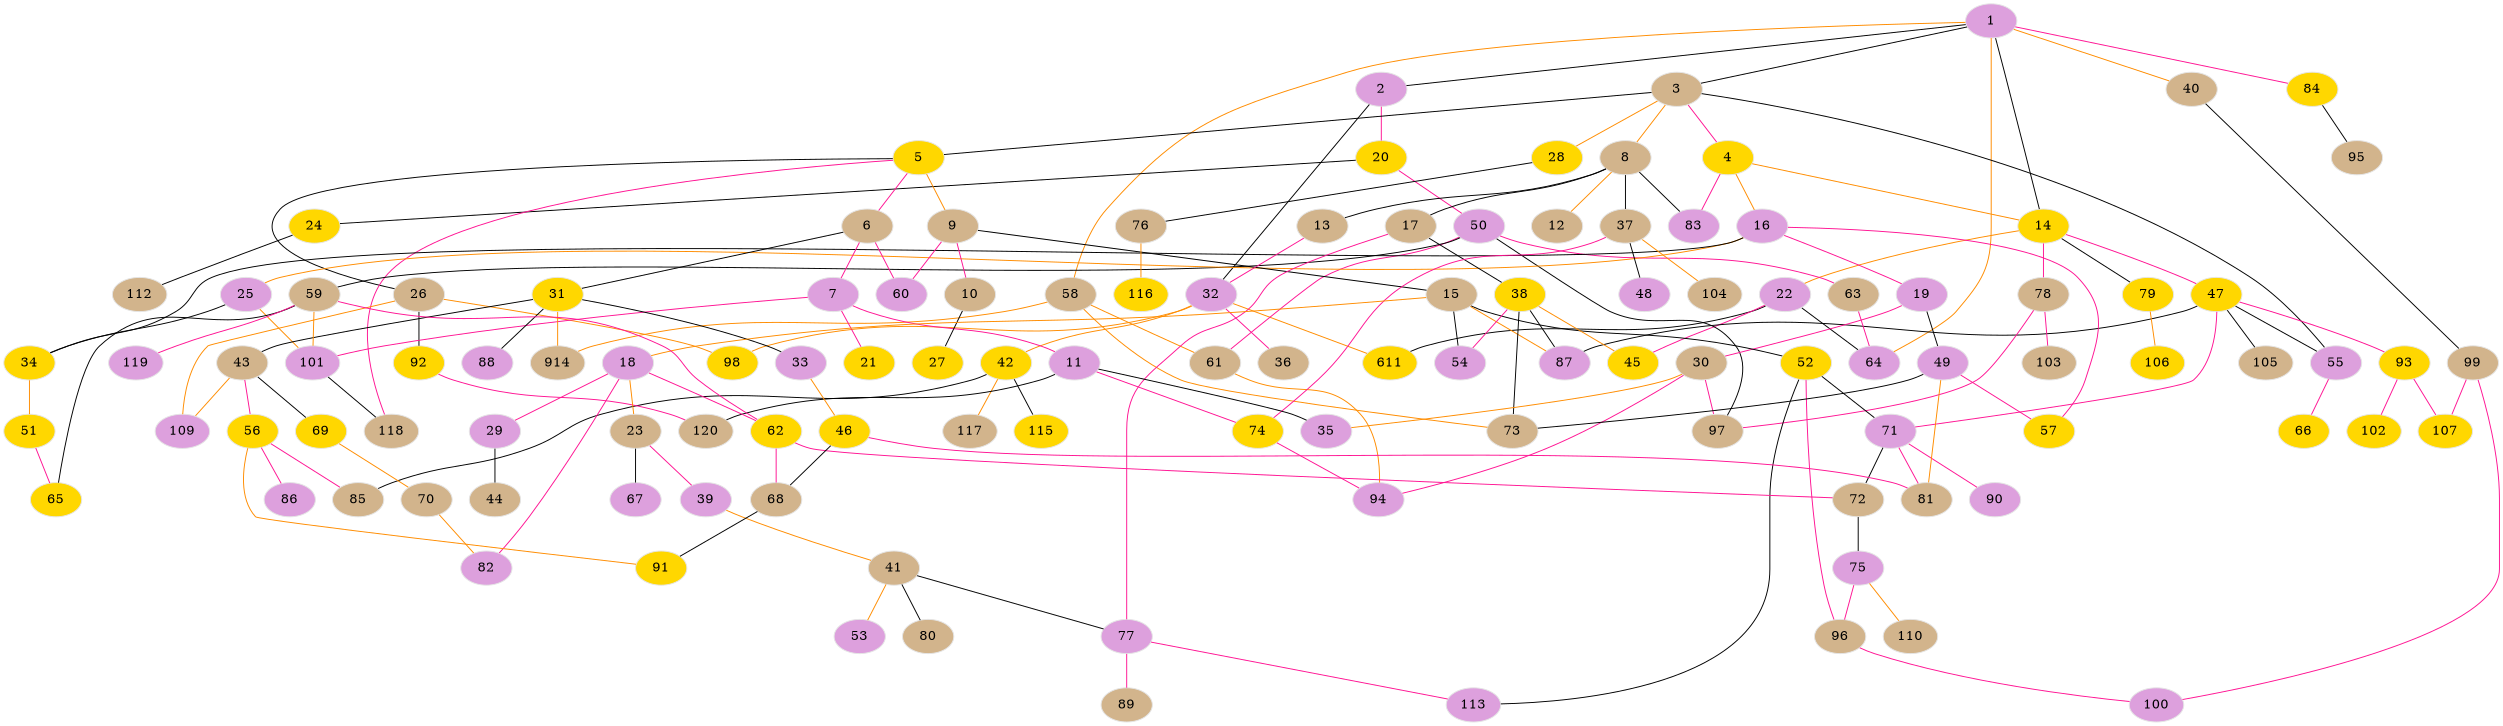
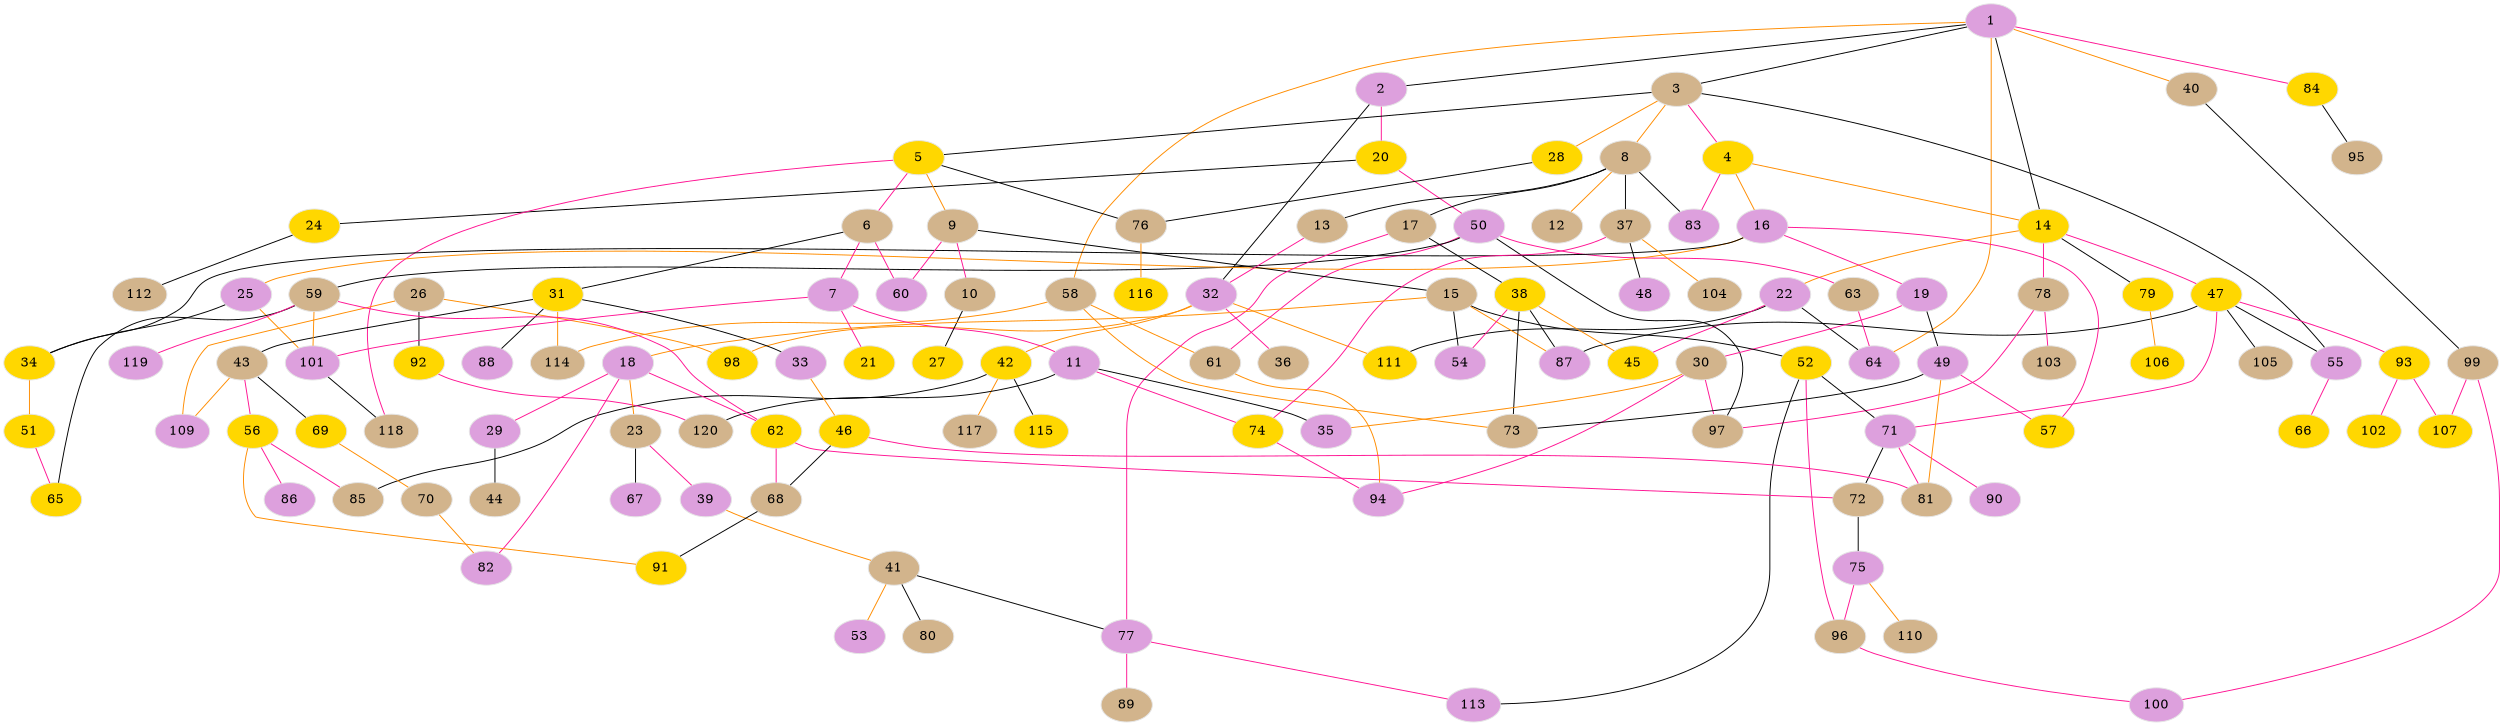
  graph {
    node [color=gray90 fillcolor=tan style=filled]
    edge [color=deeppink]
    1 [fillcolor=plum]
    2 [fillcolor=plum]
    3
    14 [fillcolor=gold]
    40
    58
    64 [fillcolor=plum]
    84 [fillcolor=gold]
    20 [fillcolor=gold]
    32 [fillcolor=plum]
    4 [fillcolor=gold]
    5 [fillcolor=gold]
    8
    28 [fillcolor=gold]
    55 [fillcolor=plum]
    22 [fillcolor=plum]
    47 [fillcolor=gold]
    78
    79 [fillcolor=gold]
    99
-   114 [label=914]
+   114
    73
    61
    95
    24 [fillcolor=gold]
    50 [fillcolor=plum]
-   111 [fillcolor=gold label=611]
+   111 [fillcolor=gold]
    98 [fillcolor=gold]
    36
    42 [fillcolor=gold]
    16 [fillcolor=plum]
    83 [fillcolor=plum]
    6
    9
    26
    118
    12
    13
    17
    37
    76
    66 [fillcolor=gold]
    19 [fillcolor=plum]
    25 [fillcolor=plum]
    34 [fillcolor=gold]
    57 [fillcolor=gold]
    7 [fillcolor=plum]
    31 [fillcolor=gold]
    60 [fillcolor=plum]
    10
    15
    92 [fillcolor=gold]
    109 [fillcolor=plum]
    11 [fillcolor=plum]
    21 [fillcolor=gold]
    101 [fillcolor=plum]
    33 [fillcolor=plum]
    43
    88 [fillcolor=plum]
    35 [fillcolor=plum]
    74 [fillcolor=gold]
    120
    38 [fillcolor=gold]
    77 [fillcolor=plum]
    48 [fillcolor=plum]
    104
    27 [fillcolor=gold]
    18 [fillcolor=plum]
    52 [fillcolor=gold]
    54 [fillcolor=plum]
    87 [fillcolor=plum]
    94 [fillcolor=plum]
    45 [fillcolor=gold]
    71 [fillcolor=plum]
    93 [fillcolor=gold]
    105
    97
    103
    106 [fillcolor=gold]
    23
    29 [fillcolor=plum]
    62 [fillcolor=gold]
    82 [fillcolor=plum]
    96
    113 [fillcolor=plum]
    30
    49 [fillcolor=plum]
    51 [fillcolor=gold]
    89
    39 [fillcolor=plum]
    67 [fillcolor=plum]
    44
    68
    72
    81
    112
    59
    63
    41
    116 [fillcolor=gold]
    46 [fillcolor=gold]
    56 [fillcolor=gold]
    69 [fillcolor=gold]
    85
    115 [fillcolor=gold]
    117
    65 [fillcolor=gold]
    53 [fillcolor=plum]
    80
    107 [fillcolor=gold]
    100 [fillcolor=plum]
    86 [fillcolor=plum]
    91 [fillcolor=gold]
    70
    90 [fillcolor=plum]
    102 [fillcolor=gold]
    119 [fillcolor=plum]
    75 [fillcolor=plum]
    110
    1 -- 2 [color=black]
    1 -- 3 [color=black]
    1 -- 14 [color=black]
    1 -- 40 [color=darkorange]
    1 -- 58 [color=darkorange]
    1 -- 64 [color=darkorange]
    1 -- 84
    2 -- 20
    2 -- 32 [color=black]
    3 -- 4
    3 -- 5 [color=black]
    3 -- 8 [color=darkorange]
    3 -- 28 [color=darkorange]
    3 -- 55 [color=black]
    14 -- 22 [color=darkorange]
    14 -- 47
    14 -- 78
    14 -- 79 [color=black]
    40 -- 99 [color=black]
    58 -- 114 [color=darkorange]
    58 -- 73 [color=darkorange]
    58 -- 61 [color=darkorange]
    84 -- 95 [color=black]
    20 -- 24 [color=black]
    20 -- 50
    32 -- 111 [color=darkorange]
    32 -- 98 [color=darkorange]
    32 -- 36
    32 -- 42 [color=darkorange]
    4 -- 14 [color=darkorange]
    4 -- 16 [color=darkorange]
    4 -- 83
    5 -- 6
    5 -- 9 [color=darkorange]
-   5 -- 26 [color=black]
+   5 -- 76 [color=black]
    5 -- 118
    8 -- 83 [color=black]
    8 -- 12 [color=darkorange]
    8 -- 13 [color=black]
    8 -- 17 [color=black]
    8 -- 37 [color=black]
    28 -- 76 [color=black]
    55 -- 66
    22 -- 64 [color=black]
    22 -- 111 [color=black]
    22 -- 45
    47 -- 55 [color=black]
    47 -- 87 [color=black]
    47 -- 71
    47 -- 93
    47 -- 105 [color=black]
    78 -- 97
    78 -- 103
    79 -- 106 [color=darkorange]
    99 -- 107
    99 -- 100
    61 -- 94 [color=darkorange]
    24 -- 112 [color=black]
    50 -- 61
    50 -- 97 [color=black]
    50 -- 59 [color=black]
    50 -- 63
    42 -- 85 [color=black]
    42 -- 115 [color=black]
    42 -- 117 [color=darkorange]
    16 -- 19
    16 -- 25 [color=darkorange]
    16 -- 34 [color=black]
    16 -- 57
    6 -- 7
    6 -- 31 [color=black]
    6 -- 60
    9 -- 60
    9 -- 10
    9 -- 15 [color=black]
    26 -- 98 [color=darkorange]
    26 -- 92 [color=black]
    26 -- 109 [color=darkorange]
    13 -- 32
    17 -- 38 [color=black]
    17 -- 77
    37 -- 74
    37 -- 48 [color=black]
    37 -- 104 [color=darkorange]
    76 -- 116 [color=darkorange]
    19 -- 30
    19 -- 49 [color=black]
    25 -- 34 [color=black]
    25 -- 101 [color=darkorange]
    34 -- 51 [color=darkorange]
    7 -- 11
    7 -- 21
    7 -- 101
    31 -- 114 [color=darkorange]
    31 -- 33 [color=black]
    31 -- 43 [color=black]
    31 -- 88 [color=black]
    10 -- 27 [color=black]
    15 -- 18 [color=darkorange]
    15 -- 52 [color=black]
    15 -- 54 [color=black]
    15 -- 87 [color=darkorange]
    92 -- 120
    11 -- 35 [color=black]
    11 -- 74
    11 -- 120 [color=black]
    101 -- 118 [color=black]
    33 -- 46 [color=darkorange]
    43 -- 109 [color=darkorange]
    43 -- 56
    43 -- 69 [color=black]
    74 -- 94
    38 -- 73 [color=black]
    38 -- 54
    38 -- 87 [color=black]
    38 -- 45 [color=darkorange]
    77 -- 113
    77 -- 89
    18 -- 23 [color=darkorange]
    18 -- 29
    18 -- 62
    18 -- 82
    52 -- 71 [color=black]
    52 -- 96
    52 -- 113 [color=black]
    71 -- 72 [color=black]
    71 -- 81
    71 -- 90
    93 -- 107
    93 -- 102
    23 -- 39
    23 -- 67 [color=black]
    29 -- 44 [color=black]
    62 -- 68
    62 -- 72
    96 -- 100
    30 -- 35 [color=darkorange]
    30 -- 94
    30 -- 97
    49 -- 73 [color=black]
    49 -- 57
    49 -- 81 [color=darkorange]
    51 -- 65
    39 -- 41 [color=darkorange]
    68 -- 91 [color=black]
    72 -- 75 [color=black]
    59 -- 101 [color=darkorange]
    59 -- 62
    59 -- 65 [color=black]
    59 -- 119
    63 -- 64
    41 -- 77 [color=black]
    41 -- 53 [color=darkorange]
    41 -- 80 [color=black]
    46 -- 68 [color=black]
    46 -- 81
    56 -- 85
    56 -- 86
    56 -- 91 [color=darkorange]
    69 -- 70 [color=darkorange]
    70 -- 82 [color=darkorange]
    75 -- 96
    75 -- 110 [color=darkorange]
  }
